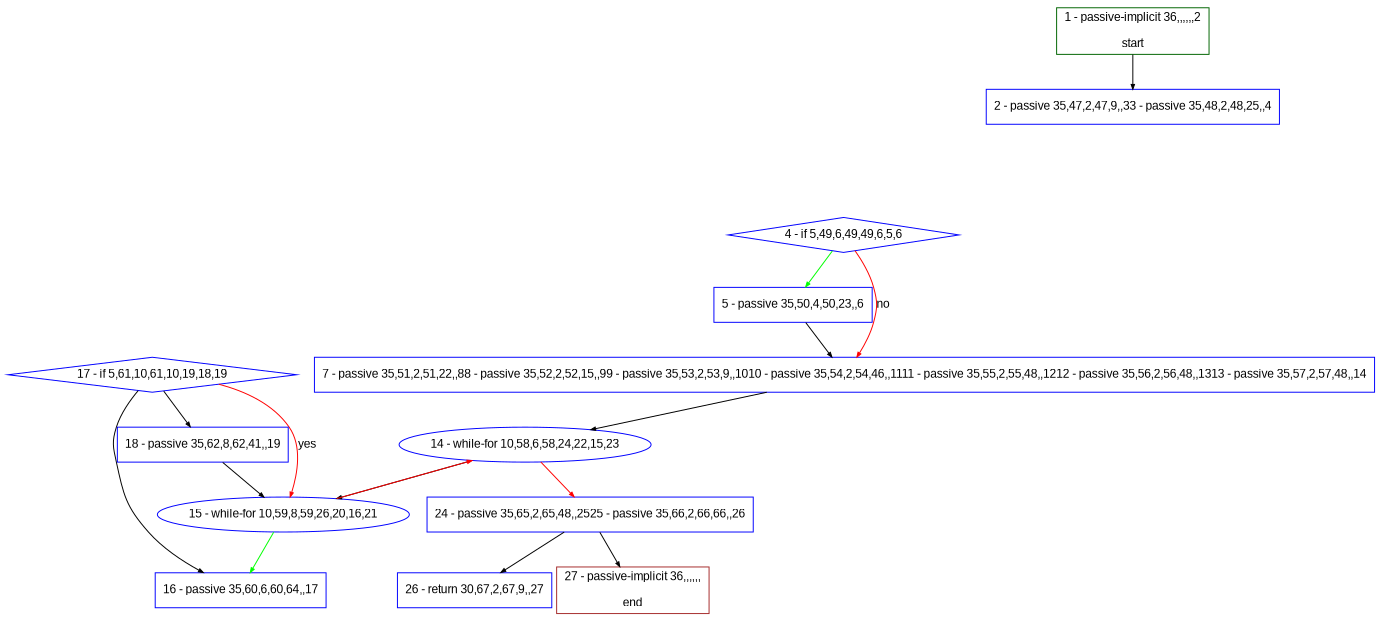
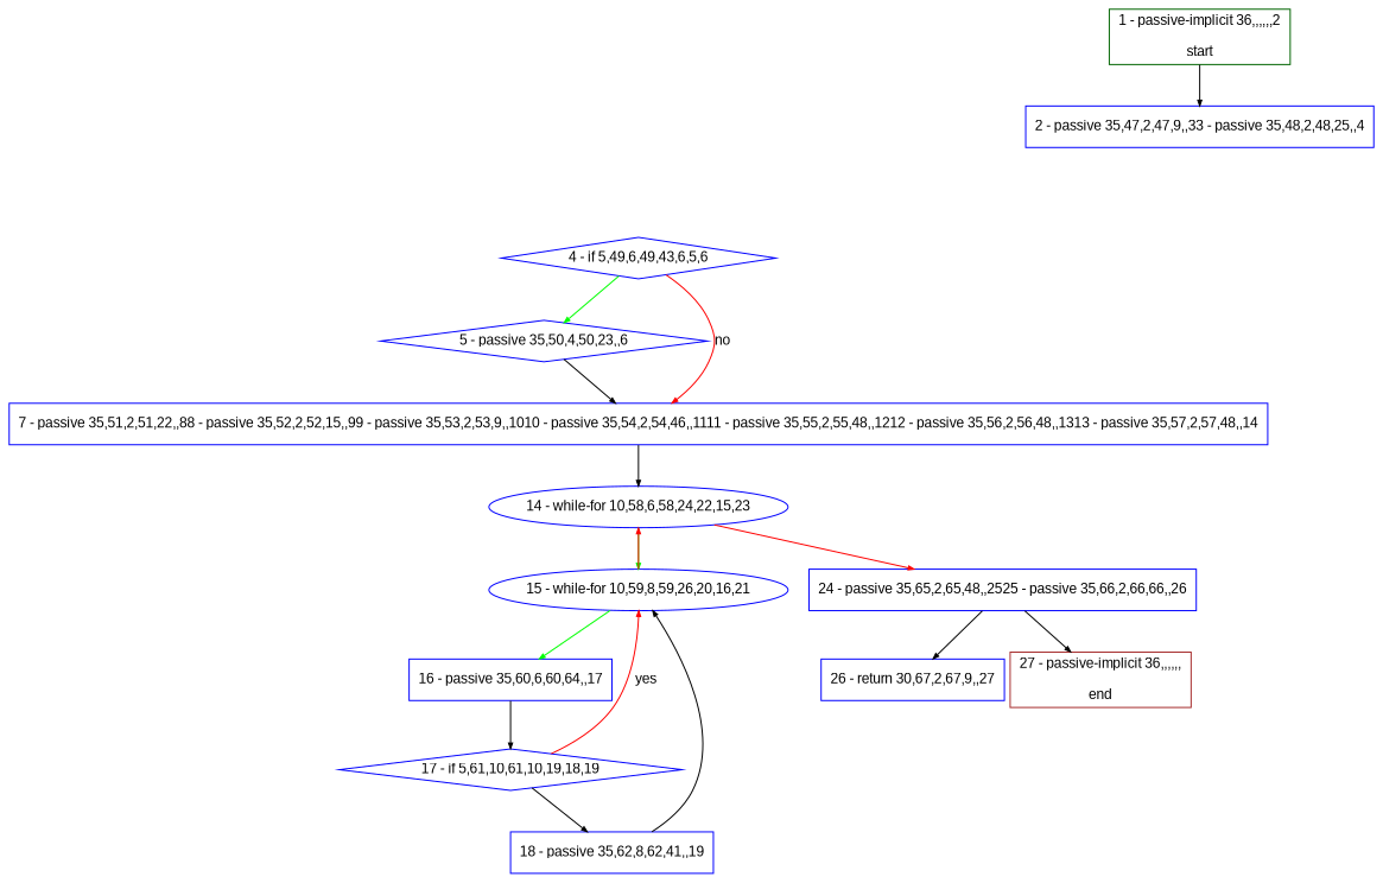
  digraph {
    bgcolor=white
    compound=true
    fillcolor="#FFFFCC"
    fontname=Arial
    fontsize=12
    pack=true
    packmode=clust
    style="rounded,filled"
    node [color="#0000ff" compound=true fillcolor="#ffffff" fixedsize=false fontname=Arial fontsize=12 node_initialized=no shape=box style=filled]
    edge [arrowhead=normal arrowsize=0.5 arrowtail=none color="#000000" compound=true dir=forward fontcolor=black fontname=Arial fontsize=12]
    n1 [label="2 - passive 35,47,2,47,9,,33 - passive 35,48,2,48,25,,4"]
-   n2 [label="4 - if 5,49,6,49,49,6,5,6" shape=diamond]
-   n3 [label="5 - passive 35,50,4,50,23,,6"]
+   n2 [label="4 - if 5,49,6,49,43,6,5,6" shape=diamond]
+   n3 [label="5 - passive 35,50,4,50,23,,6" shape=diamond]
    n4 [label="7 - passive 35,51,2,51,22,,88 - passive 35,52,2,52,15,,99 - passive 35,53,2,53,9,,1010 - passive 35,54,2,54,46,,1111 - passive 35,55,2,55,48,,1212 - passive 35,56,2,56,48,,1313 - passive 35,57,2,57,48,,14"]
    n5 [color="#006400" label="1 - passive-implicit 36,,,,,,2\n\nstart"]
    n6 [label="14 - while-for 10,58,6,58,24,22,15,23" shape=oval]
    n7 [label="15 - while-for 10,59,8,59,26,20,16,21" shape=oval]
    n8 [label="24 - passive 35,65,2,65,48,,2525 - passive 35,66,2,66,66,,26"]
    n9 [label="16 - passive 35,60,6,60,64,,17"]
    n10 [label="26 - return 30,67,2,67,9,,27"]
    n11 [color="#a52a2a" label="27 - passive-implicit 36,,,,,,\n\nend"]
    n12 [label="17 - if 5,61,10,61,10,19,18,19" shape=diamond]
    n13 [label="18 - passive 35,62,8,62,41,,19"]
    n2 -> n3 [color="#00ff00" label=yes]
    n2 -> n4 [color="#ff0000" label=no]
    n3 -> n4
    n4 -> n6
    n5 -> n1
-   n6 -> n7 [label=yes]
+   n6 -> n7 [color="#00ff00" label=yes]
    n6 -> n8 [color="#ff0000" label=yes]
    n7 -> n6 [color="#ff0000" label=no]
-   n7 -> n9 [color="#00ff00" label=no]
+   n7 -> n9 [color="#00ff00" label=yes]
    n8 -> n10
    n8 -> n11
-   n12 -> n9
+   n9 -> n12
    n12 -> n7 [color="#ff0000" label=yes]
    n12 -> n13 [label=yes]
    n13 -> n7
  }
